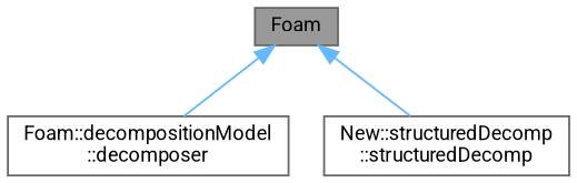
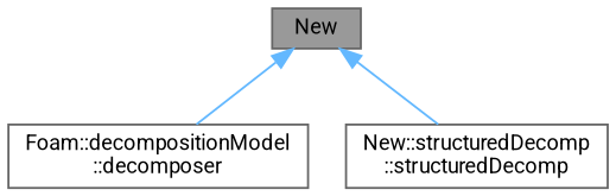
  digraph {
    fontname=Roboto
    rankdir=TB
    node [color=grey40 fillcolor=white fontname=Roboto fontsize=10 shape=box style=filled]
    edge [color=steelblue1 dir=back fontname=Roboto fontsize=10 labelfontname=Helvetica labelfontsize=10 style=solid]
-   n1 [color=gray40 fillcolor=grey60 fontcolor=black height=0.2 label=Foam width=0.4]
+   n1 [color=gray40 fillcolor=grey60 fontcolor=black height=0.2 label=New width=0.4]
    n2 [height=0.2 label="Foam::decompositionModel\l::decomposer" width=0.4]
    n3 [height=0.2 label="New::structuredDecomp\l::structuredDecomp" width=0.4]
    n1 -> n2
    n1 -> n3
  }
